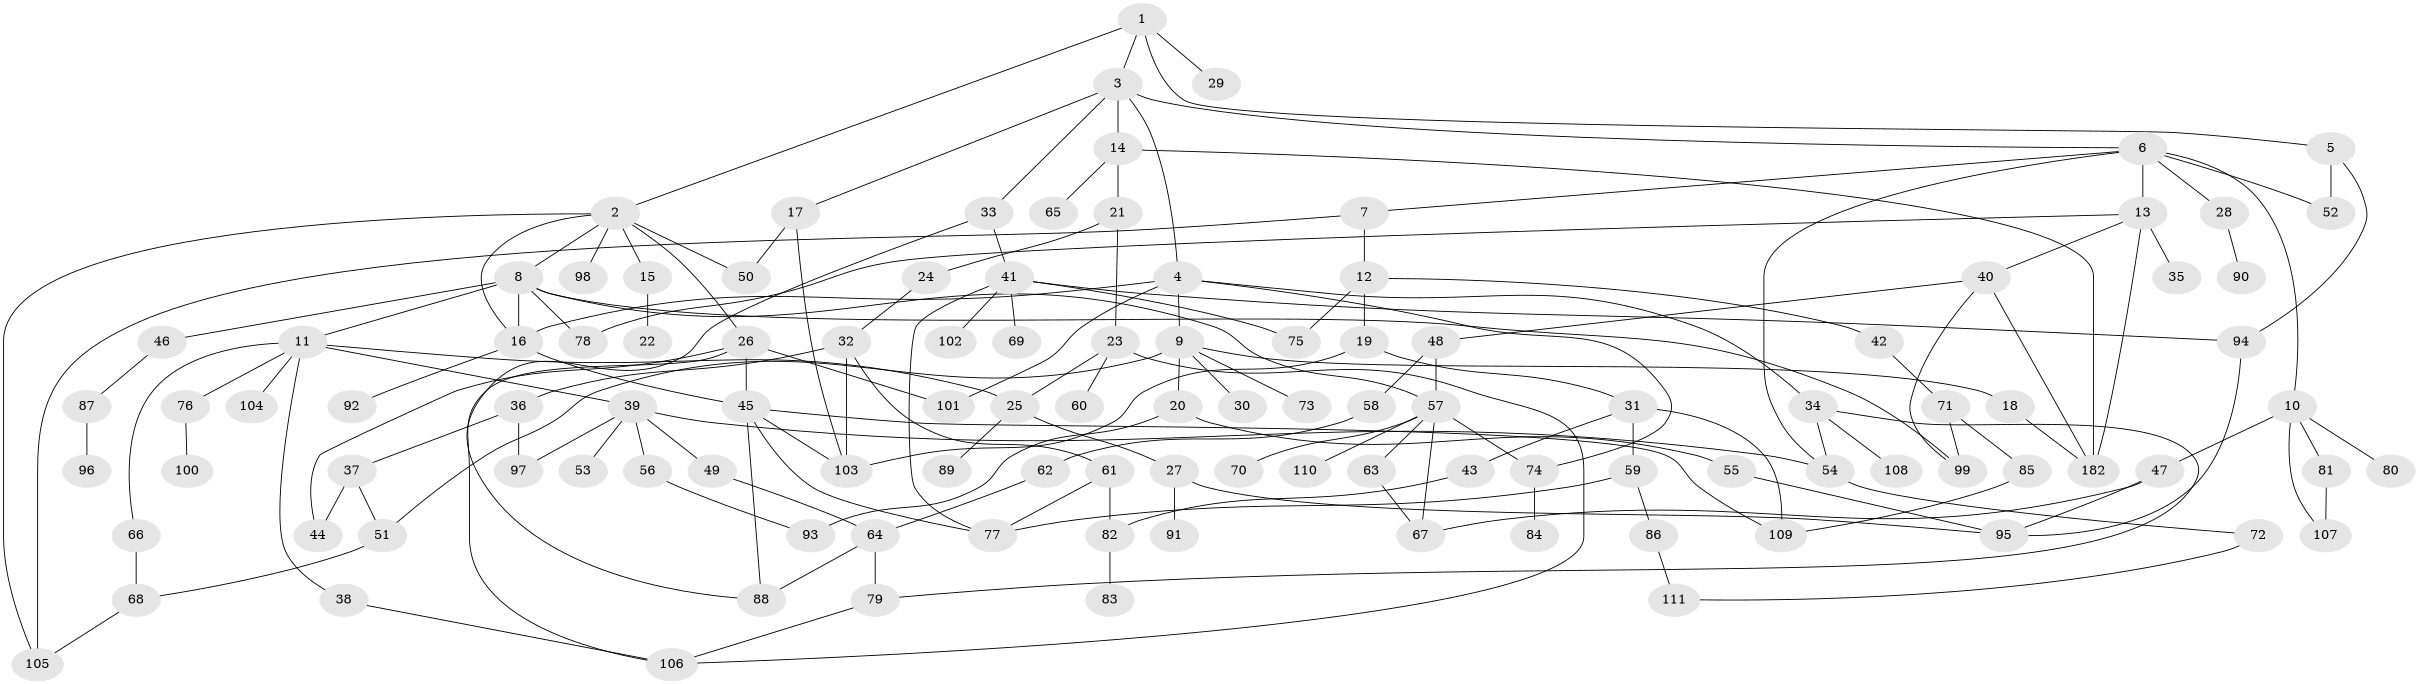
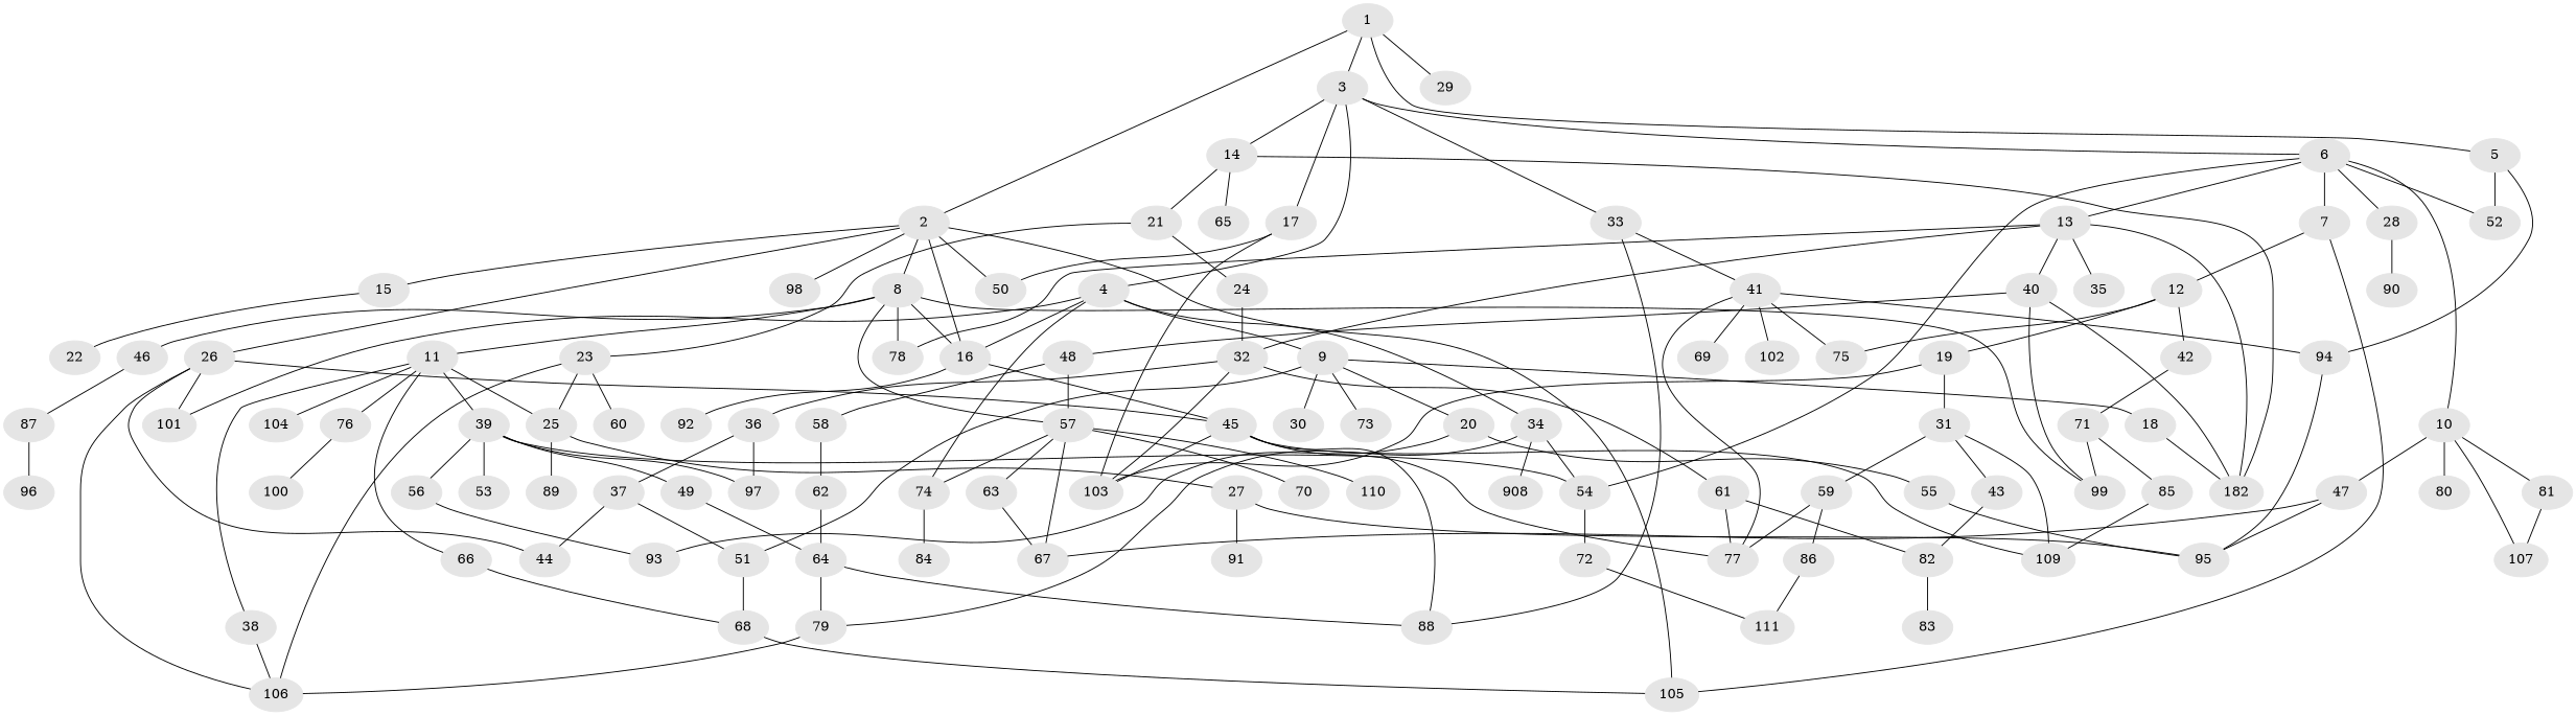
  graph {
    node [color=gray90 style=filled]
    1
    2
    3
    5
    29
    8
    15
    16
    26
    50
    98
    105
    4
    6
    14
    17
    33
    52
    94
    11
    46
    57
    78
    99
    22
    45
    92
    101
    106
    44
    9
    34
    74
    7
    10
    13
    28
    54
    n39 [label=182]
    21
    65
    103
    41
    88
    18
    20
    30
    51
    73
    79
-   108
+   108 [label=908]
    84
    95
    12
    47
    80
    81
    107
    32
    35
    40
    90
    72
    19
    42
    75
    25
    38
    39
    66
    76
    104
    87
    67
    63
    70
    110
    55
    93
    68
    27
    89
    97
    49
    53
    56
    100
    31
    71
    36
    61
    48
    23
    24
    109
    77
    43
    59
    60
    91
    82
    86
    37
    69
    102
    64
    58
    62
    85
    83
    96
    111
    1 -- 2
    1 -- 3
    1 -- 5
    1 -- 29
    2 -- 8
    2 -- 15
    2 -- 16
    2 -- 26
    2 -- 50
    2 -- 98
    2 -- 105
    3 -- 4
    3 -- 6
    3 -- 14
    3 -- 17
    3 -- 33
    5 -- 52
    5 -- 94
    8 -- 16
    8 -- 11
    8 -- 46
    8 -- 57
    8 -- 78
    8 -- 99
    15 -- 22
    16 -- 45
    16 -- 92
    26 -- 45
    26 -- 101
    26 -- 106
    26 -- 44
    4 -- 16
    4 -- 101
    4 -- 9
    4 -- 34
    4 -- 74
    6 -- 52
    6 -- 7
    6 -- 10
    6 -- 13
    6 -- 28
    6 -- 54
    14 -- n39
    14 -- 21
    14 -- 65
    17 -- 50
    17 -- 103
    33 -- 41
    33 -- 88
    94 -- 95
    11 -- 25
    11 -- 38
    11 -- 39
    11 -- 66
    11 -- 76
    11 -- 104
    46 -- 87
    57 -- 74
    57 -- 67
    57 -- 63
    57 -- 70
    57 -- 110
    45 -- 103
    45 -- 88
    45 -- 109
    45 -- 77
    9 -- 18
    9 -- 20
    9 -- 30
    9 -- 51
    9 -- 73
    34 -- 54
    34 -- 79
    34 -- 108
    74 -- 84
    7 -- 105
    7 -- 12
    10 -- 47
    10 -- 80
    10 -- 81
    10 -- 107
    13 -- 78
    13 -- n39
+   13 -- 32
    13 -- 35
    13 -- 40
    28 -- 90
    54 -- 72
    21 -- 23
    21 -- 24
    41 -- 94
    41 -- 75
    41 -- 77
    41 -- 69
    41 -- 102
    18 -- n39
    20 -- 55
    20 -- 93
    51 -- 68
    79 -- 106
    12 -- 19
    12 -- 42
    12 -- 75
    47 -- 95
    47 -- 67
    81 -- 107
    32 -- 103
    32 -- 36
    32 -- 61
    40 -- 99
    40 -- n39
    40 -- 48
    72 -- 111
    19 -- 103
    19 -- 31
    42 -- 71
    25 -- 27
    25 -- 89
    38 -- 106
    39 -- 54
    39 -- 97
    39 -- 49
    39 -- 53
    39 -- 56
    66 -- 68
    76 -- 100
    87 -- 96
    63 -- 67
    55 -- 95
    68 -- 105
    27 -- 95
    27 -- 91
    49 -- 64
    56 -- 93
    31 -- 109
    31 -- 43
    31 -- 59
    71 -- 99
    71 -- 85
    36 -- 97
    36 -- 37
    61 -- 77
    61 -- 82
    48 -- 57
    48 -- 58
    23 -- 106
    23 -- 25
    23 -- 60
    24 -- 32
    43 -- 82
    59 -- 77
    59 -- 86
    82 -- 83
    86 -- 111
    37 -- 44
    37 -- 51
    64 -- 88
    64 -- 79
    58 -- 62
    62 -- 64
    85 -- 109
  }
